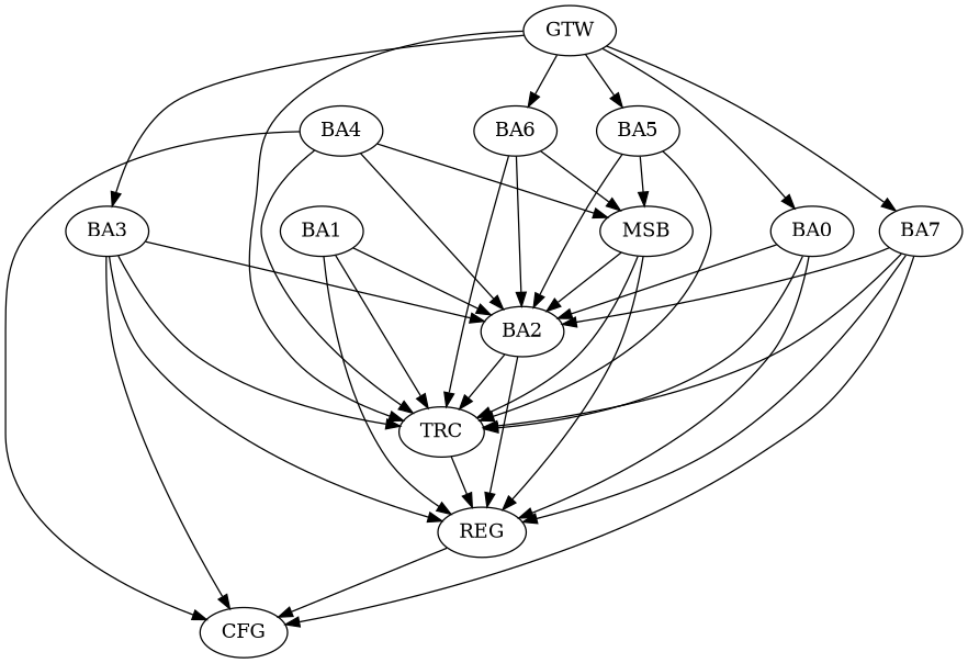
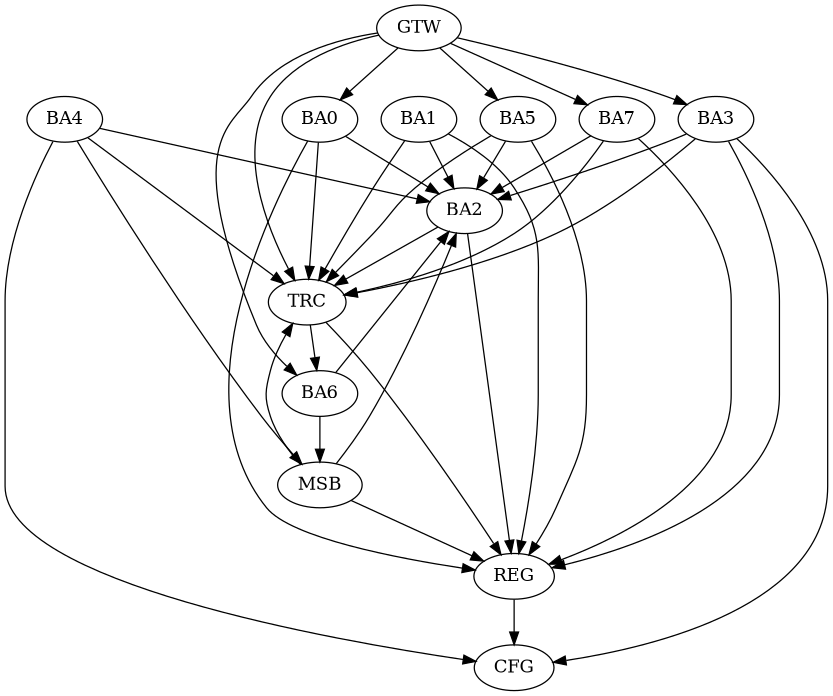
  strict digraph {
    n1 [label=BA1]
    n2 [label=BA2]
    n3 [label=REG]
    n4 [label=TRC]
    n5 [label=CFG]
    n6 [label=BA3]
    n7 [label=BA4]
    n8 [label=MSB]
    n9 [label=BA5]
    n10 [label=BA6]
    n11 [label=BA7]
    n12 [label=BA0]
    n13 [label=GTW]
    n1 -> n2
    n1 -> n3
    n1 -> n4
    n2 -> n3
    n2 -> n4
    n3 -> n5
    n4 -> n3
    n6 -> n2
    n6 -> n3
    n6 -> n4
    n6 -> n5
    n7 -> n2
    n7 -> n4
    n7 -> n5
    n7 -> n8
    n8 -> n2
    n8 -> n3
    n8 -> n4
    n9 -> n2
-   n9 -> n8
+   n9 -> n3
    n9 -> n4
    n10 -> n2
-   n10 -> n4
+   n4 -> n10
    n10 -> n8
    n11 -> n2
    n11 -> n3
    n11 -> n4
-   n11 -> n5
    n12 -> n2
    n12 -> n3
    n12 -> n4
    n13 -> n4
    n13 -> n6
    n13 -> n9
    n13 -> n10
    n13 -> n11
    n13 -> n12
  }
